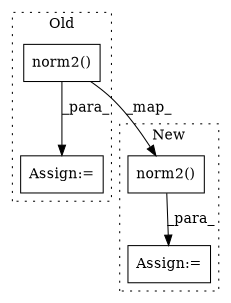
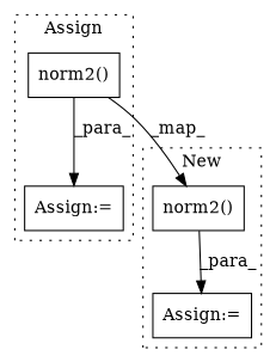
  digraph {
    node [a=75 l="11,1" shape=box]
    n1 [label="norm2()" s="944,956"]
    n2 [a=68 l=3 label="Assign:=" s=941]
    n3 [label="norm2()" s="585,597"]
    n4 [a=68 l=4 label="Assign:=" s=571]
    subgraph cluster_1 {
-     label=Old
+     label=Assign
      style=dotted
      n1
      n2
    }
    subgraph cluster_2 {
      label=New
      style=dotted
      n3
      n4
    }
    n1 -> n2 [label=_para_]
    n1 -> n3 [label=_map_]
    n3 -> n4 [label=_para_]
  }
